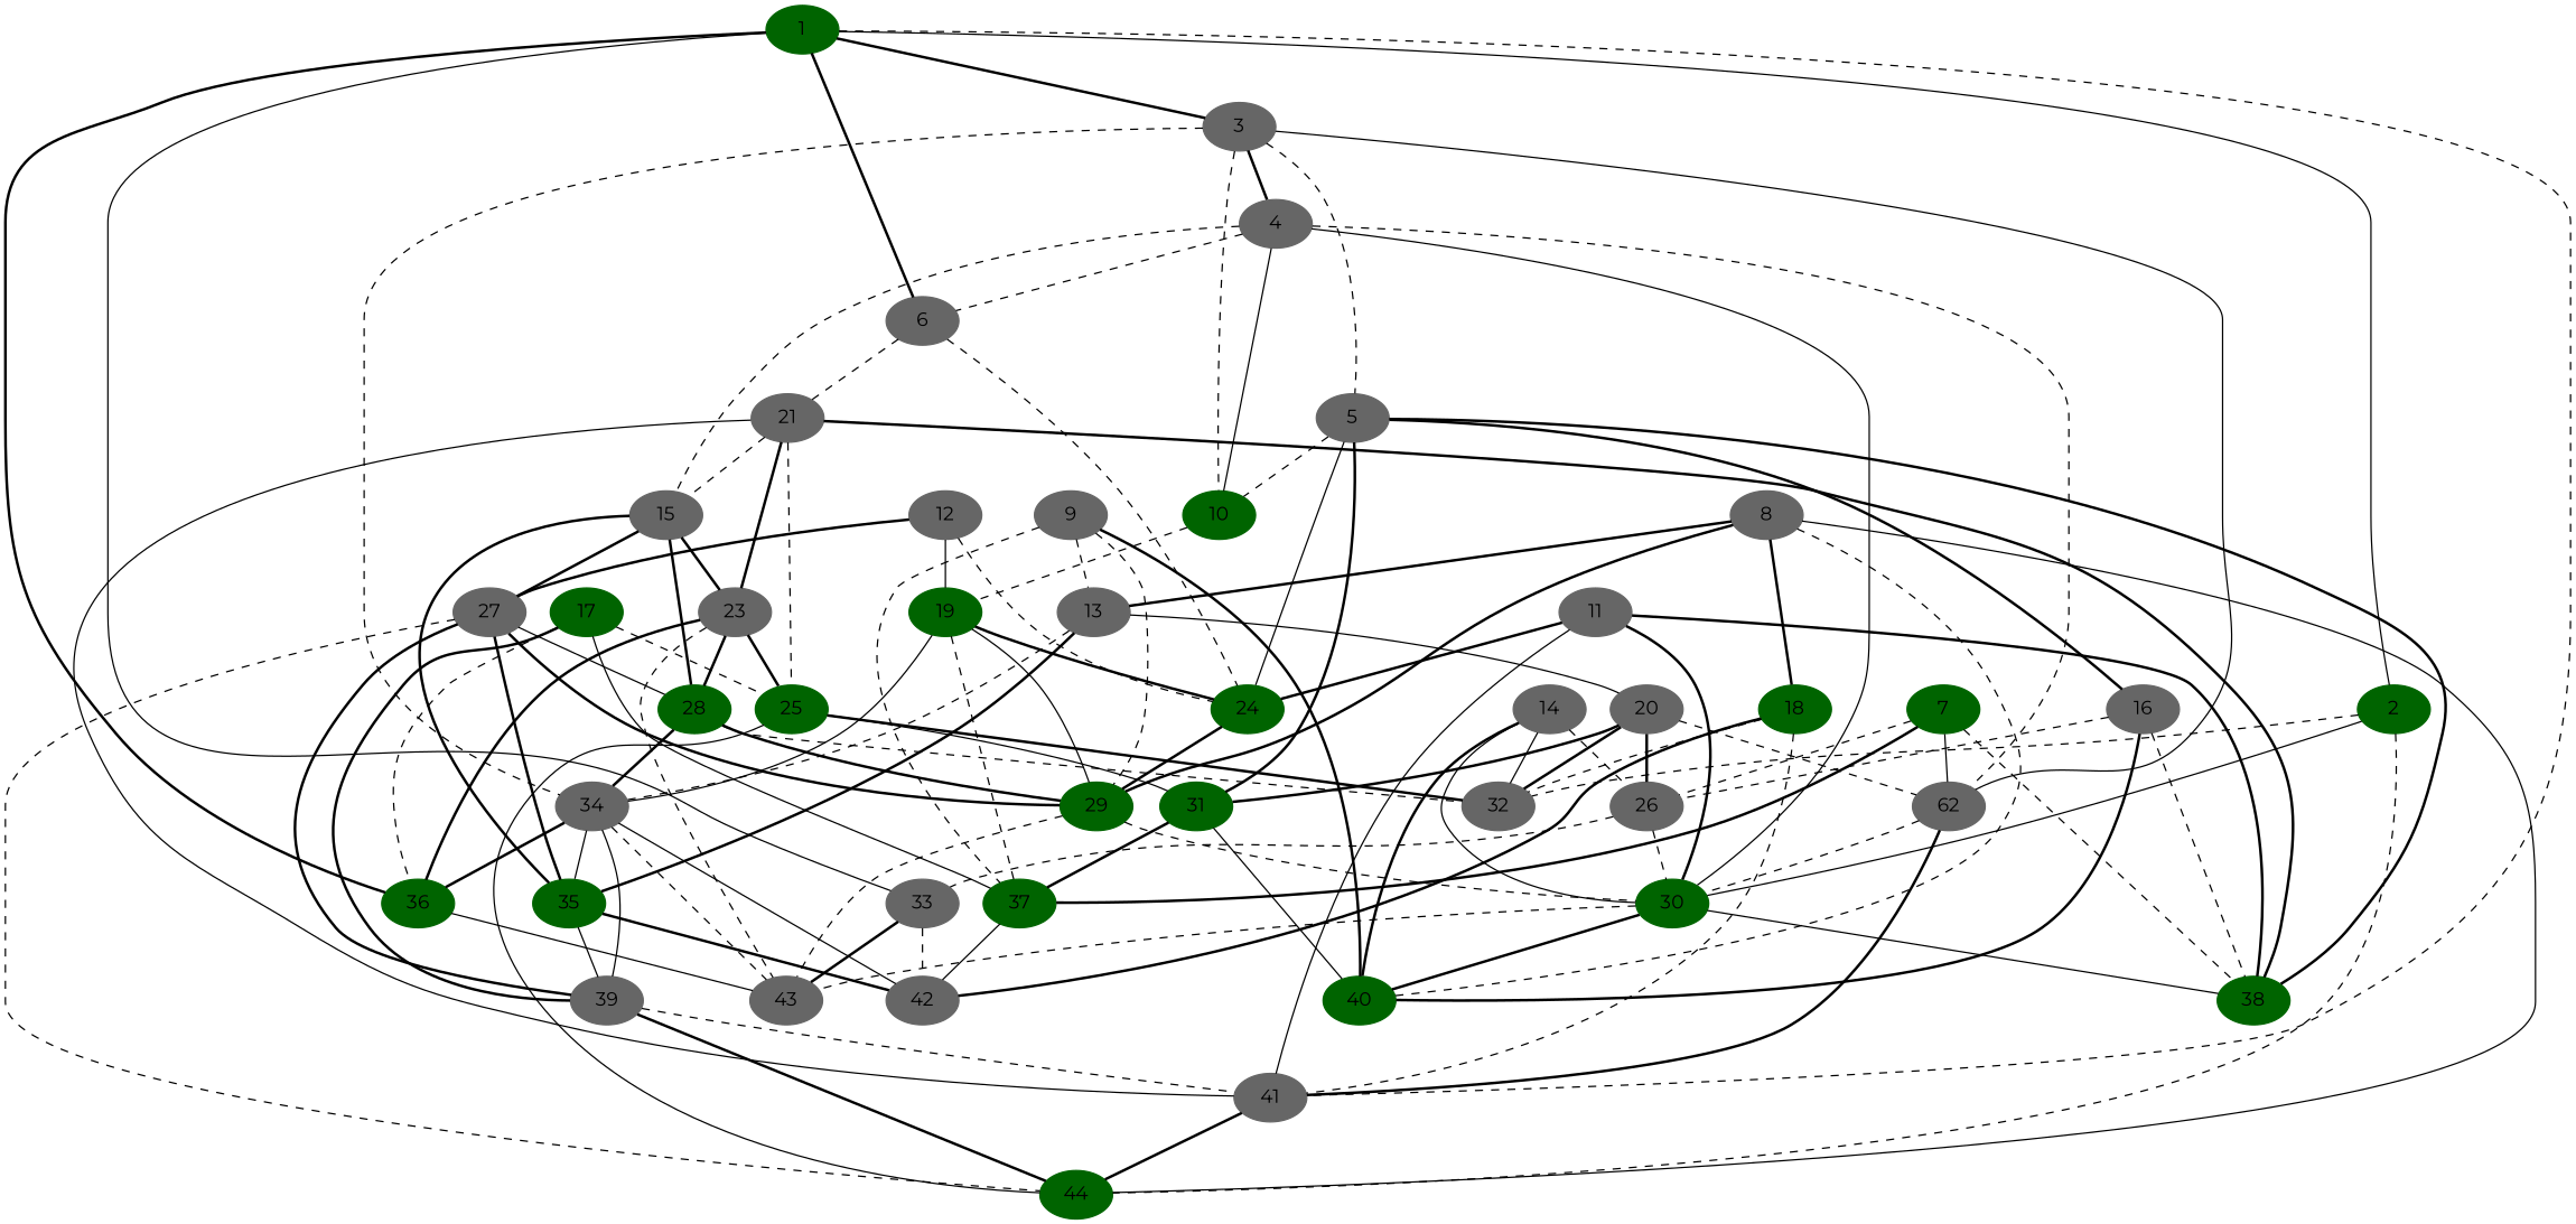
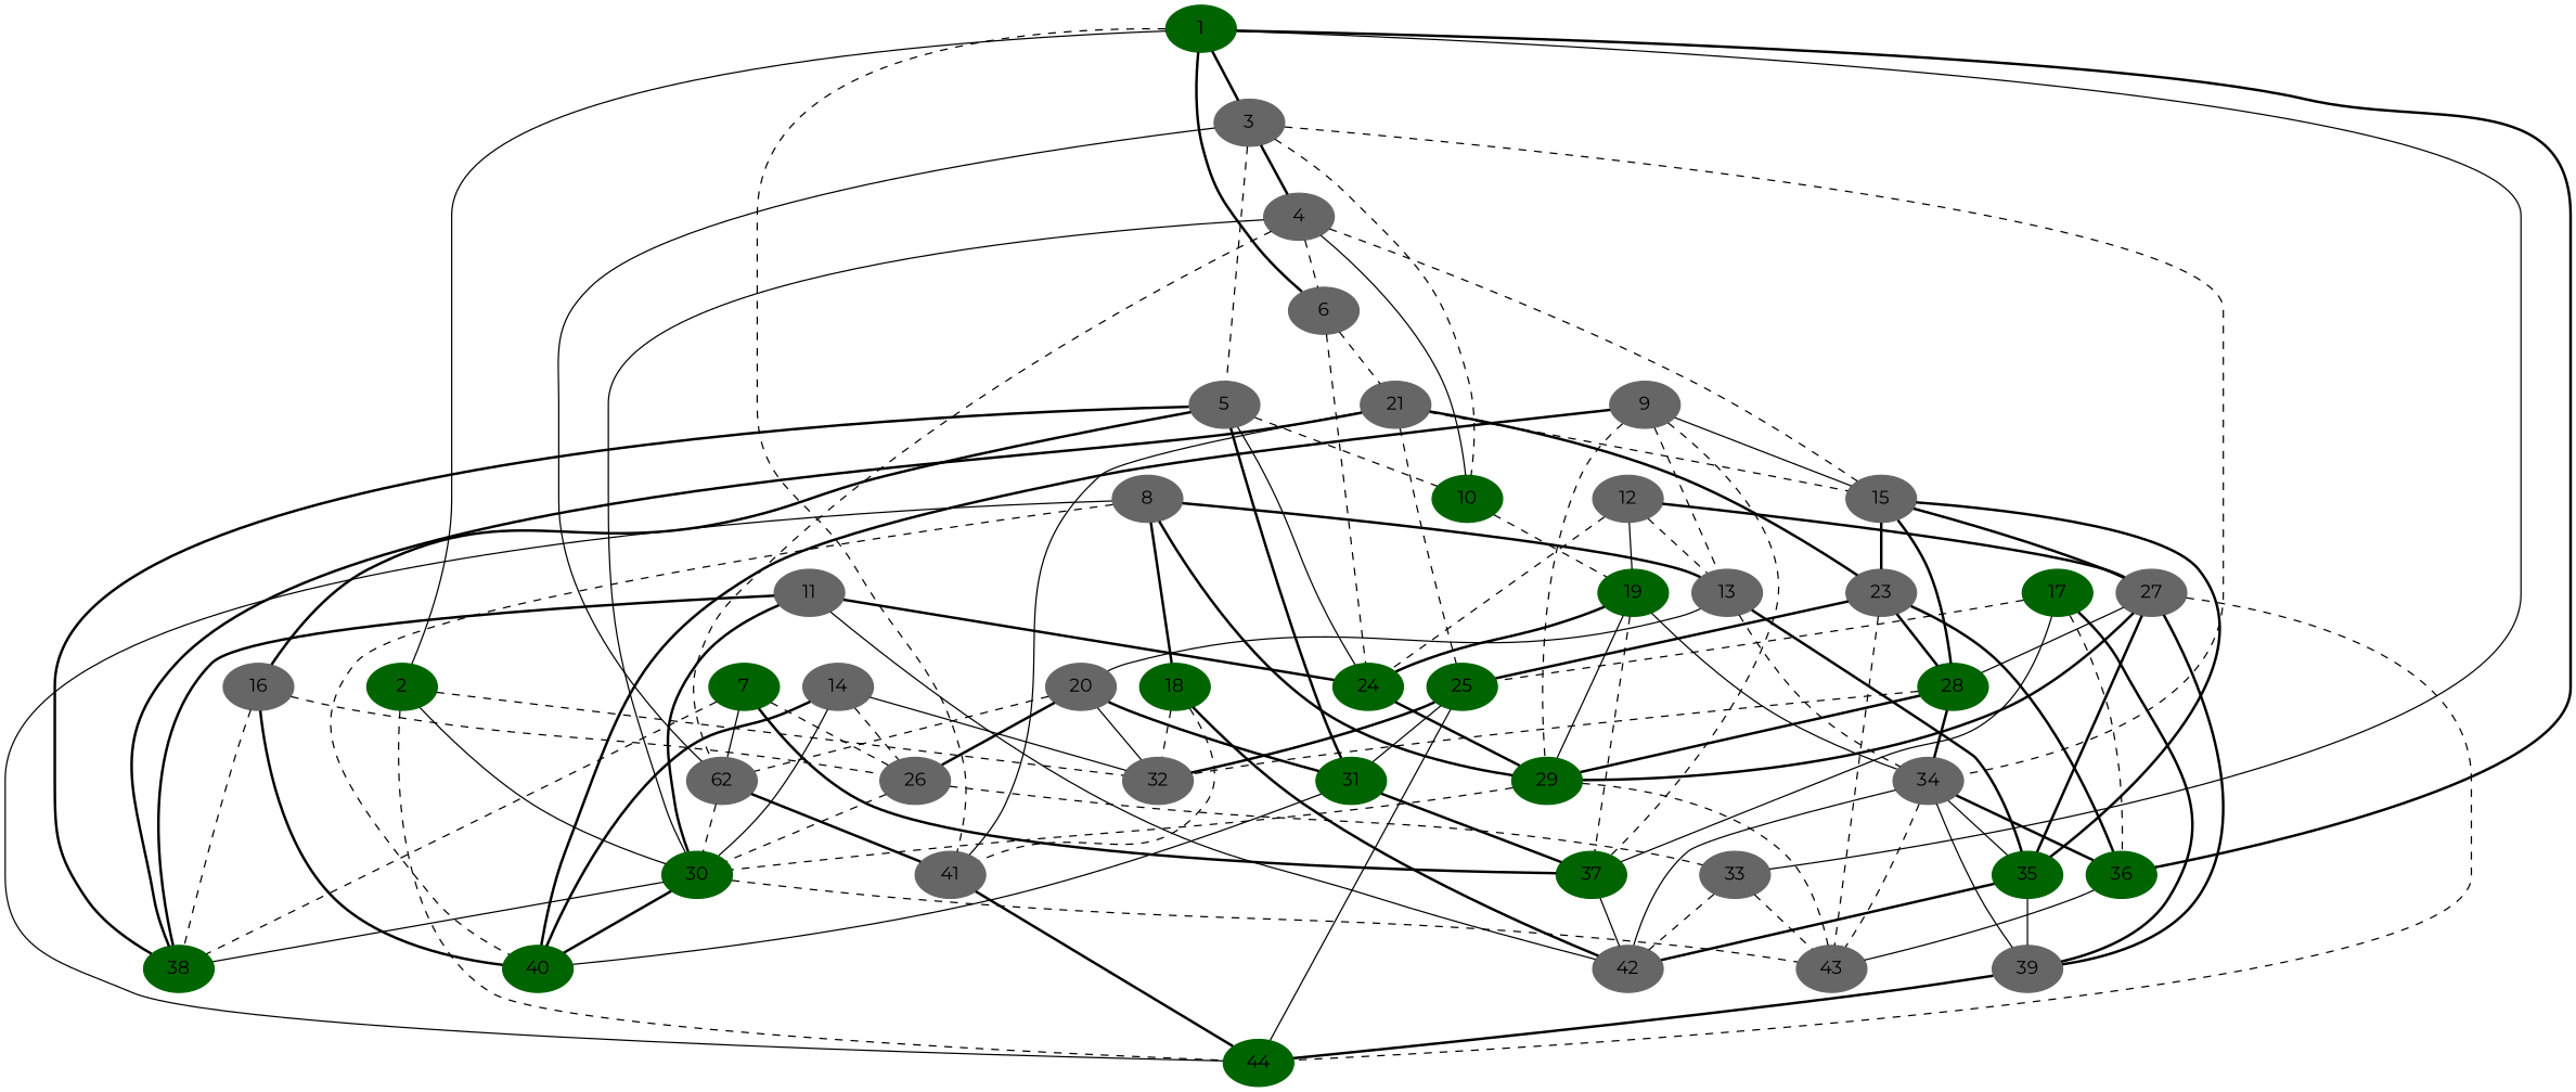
  graph {
    fontname=Montserrat
    node [color=gray40 fontname=Montserrat style=filled]
    edge [fontname=Montserrat style=bold weight=1.0]
    1 [color=darkgreen]
    2 [color=darkgreen]
    3
    6
    33
    36 [color=darkgreen]
    41
    30 [color=darkgreen]
    32
    44 [color=darkgreen]
    4
    5
    10 [color=darkgreen]
    n14 [label=62]
    34
    24 [color=darkgreen]
    21
    42
    43
    38 [color=darkgreen]
    40 [color=darkgreen]
    15
    16
    31 [color=darkgreen]
    19 [color=darkgreen]
    35 [color=darkgreen]
    39
    27
    23
    28 [color=darkgreen]
    26
    29 [color=darkgreen]
    37 [color=darkgreen]
    25 [color=darkgreen]
    7 [color=darkgreen]
    8
    13
    18 [color=darkgreen]
    20
    9
    11
    12
    14
    17 [color=darkgreen]
    1 -- 2 [style=solid]
    1 -- 3
    1 -- 6
    1 -- 33 [style=solid]
    1 -- 36
    1 -- 41 [style=dashed]
    2 -- 30 [style=solid]
    2 -- 32 [style=dashed]
    2 -- 44 [style=dashed]
    3 -- 4
    3 -- 5 [style=dashed]
    3 -- 10 [style=dashed]
    3 -- n14 [style=solid]
    3 -- 34 [style=dashed]
    6 -- 24 [style=dashed]
    6 -- 21 [style=dashed]
    33 -- 42 [style=dashed]
-   33 -- 43
+   33 -- 43 [style=dashed]
    36 -- 43 [style=solid]
    41 -- 44
    30 -- 43 [style=dashed]
    30 -- 38 [style=solid]
    30 -- 40
    4 -- 6 [style=dashed]
    4 -- 30 [style=solid]
    4 -- 10 [style=solid]
    4 -- n14 [style=dashed]
    4 -- 15 [style=dashed]
    5 -- 10 [style=dashed]
    5 -- 24 [style=solid]
    5 -- 38
    5 -- 16
    5 -- 31
    10 -- 19 [style=dashed]
    n14 -- 41
    n14 -- 30 [style=dashed]
    34 -- 36 [weight=2.0]
    34 -- 42 [style=solid]
    34 -- 43 [style=dashed]
    34 -- 35 [style=solid]
    34 -- 39 [style=solid]
    24 -- 29
    21 -- 41 [style=solid]
    21 -- 38
    21 -- 15 [style=dashed]
    21 -- 23
    21 -- 25 [style=dashed]
    15 -- 35
    15 -- 27
    15 -- 23
    15 -- 28
    16 -- 38 [style=dashed]
    16 -- 40
    16 -- 26 [style=dashed]
    31 -- 40 [style=solid weight=2.0]
    31 -- 37
    19 -- 34 [style=solid]
    19 -- 24
    19 -- 29 [style=solid]
    19 -- 37 [style=dashed]
    35 -- 42
    35 -- 39 [style=solid]
-   39 -- 41 [style=dashed]
    39 -- 44
    27 -- 44 [style=dashed]
    27 -- 35
    27 -- 39
    27 -- 28 [style=solid]
    27 -- 29
    23 -- 36
    23 -- 43 [style=dashed]
    23 -- 28
    23 -- 25
    28 -- 32 [style=dashed]
    28 -- 34
    28 -- 29
    26 -- 33 [style=dashed]
    26 -- 30 [style=dashed]
    29 -- 30 [style=dashed]
    29 -- 43 [style=dashed]
    37 -- 42 [style=solid]
    25 -- 32
    25 -- 44 [style=solid]
    25 -- 31 [style=solid]
    7 -- n14 [style=solid]
    7 -- 38 [style=dashed]
    7 -- 26 [style=dashed]
    7 -- 37
    8 -- 44 [style=solid]
    8 -- 40 [style=dashed]
    8 -- 29
    8 -- 13
    8 -- 18
    13 -- 34 [style=dashed]
    13 -- 35
    13 -- 20 [style=solid]
    18 -- 41 [style=dashed]
    18 -- 32 [style=dashed]
    18 -- 42
-   20 -- 32
+   20 -- 32 [style=solid]
    20 -- n14 [style=dashed]
    20 -- 31
    20 -- 26
    9 -- 40 [weight=2.0]
+   9 -- 15 [style=solid]
    9 -- 29 [style=dashed]
    9 -- 37 [style=dashed]
    9 -- 13 [style=dashed]
    11 -- 30
    11 -- 24
-   11 -- 41 [style=solid]
+   11 -- 42 [style=solid]
    11 -- 38
    12 -- 24 [style=dashed]
    12 -- 19 [style=solid]
    12 -- 27
+   12 -- 13 [style=dashed]
    14 -- 30 [style=solid]
    14 -- 32 [style=solid]
    14 -- 40
    14 -- 26 [style=dashed]
    17 -- 36 [style=dashed]
    17 -- 39
    17 -- 37 [style=solid]
    17 -- 25 [style=dashed]
  }
